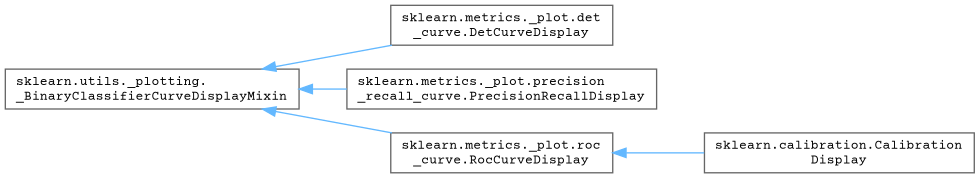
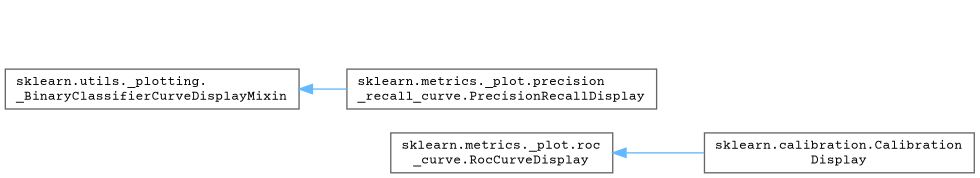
  digraph {
    fontname="Courier Prime"
    rankdir=LR
    node [color=grey40 fillcolor=white fontname="Courier Prime" fontsize=10 shape=box style=filled]
    edge [color=steelblue1 dir=back fontname="Courier Prime" fontsize=10 labelfontname=Helvetica labelfontsize=10 style=solid]
    n1 [height=0.2 label="sklearn.utils._plotting.\l_BinaryClassifierCurveDisplayMixin" width=0.4]
-   n2 [height=0.2 label="sklearn.metrics._plot.det\l_curve.DetCurveDisplay" width=0.4]
    n3 [height=0.2 label="sklearn.metrics._plot.precision\l_recall_curve.PrecisionRecallDisplay" width=0.4]
    n4 [height=0.2 label="sklearn.metrics._plot.roc\l_curve.RocCurveDisplay" width=0.4]
    n5 [height=0.2 label="sklearn.calibration.Calibration\lDisplay" width=0.4]
-   n1 -> n2
    n1 -> n3
-   n1 -> n4
    n4 -> n5
  }
